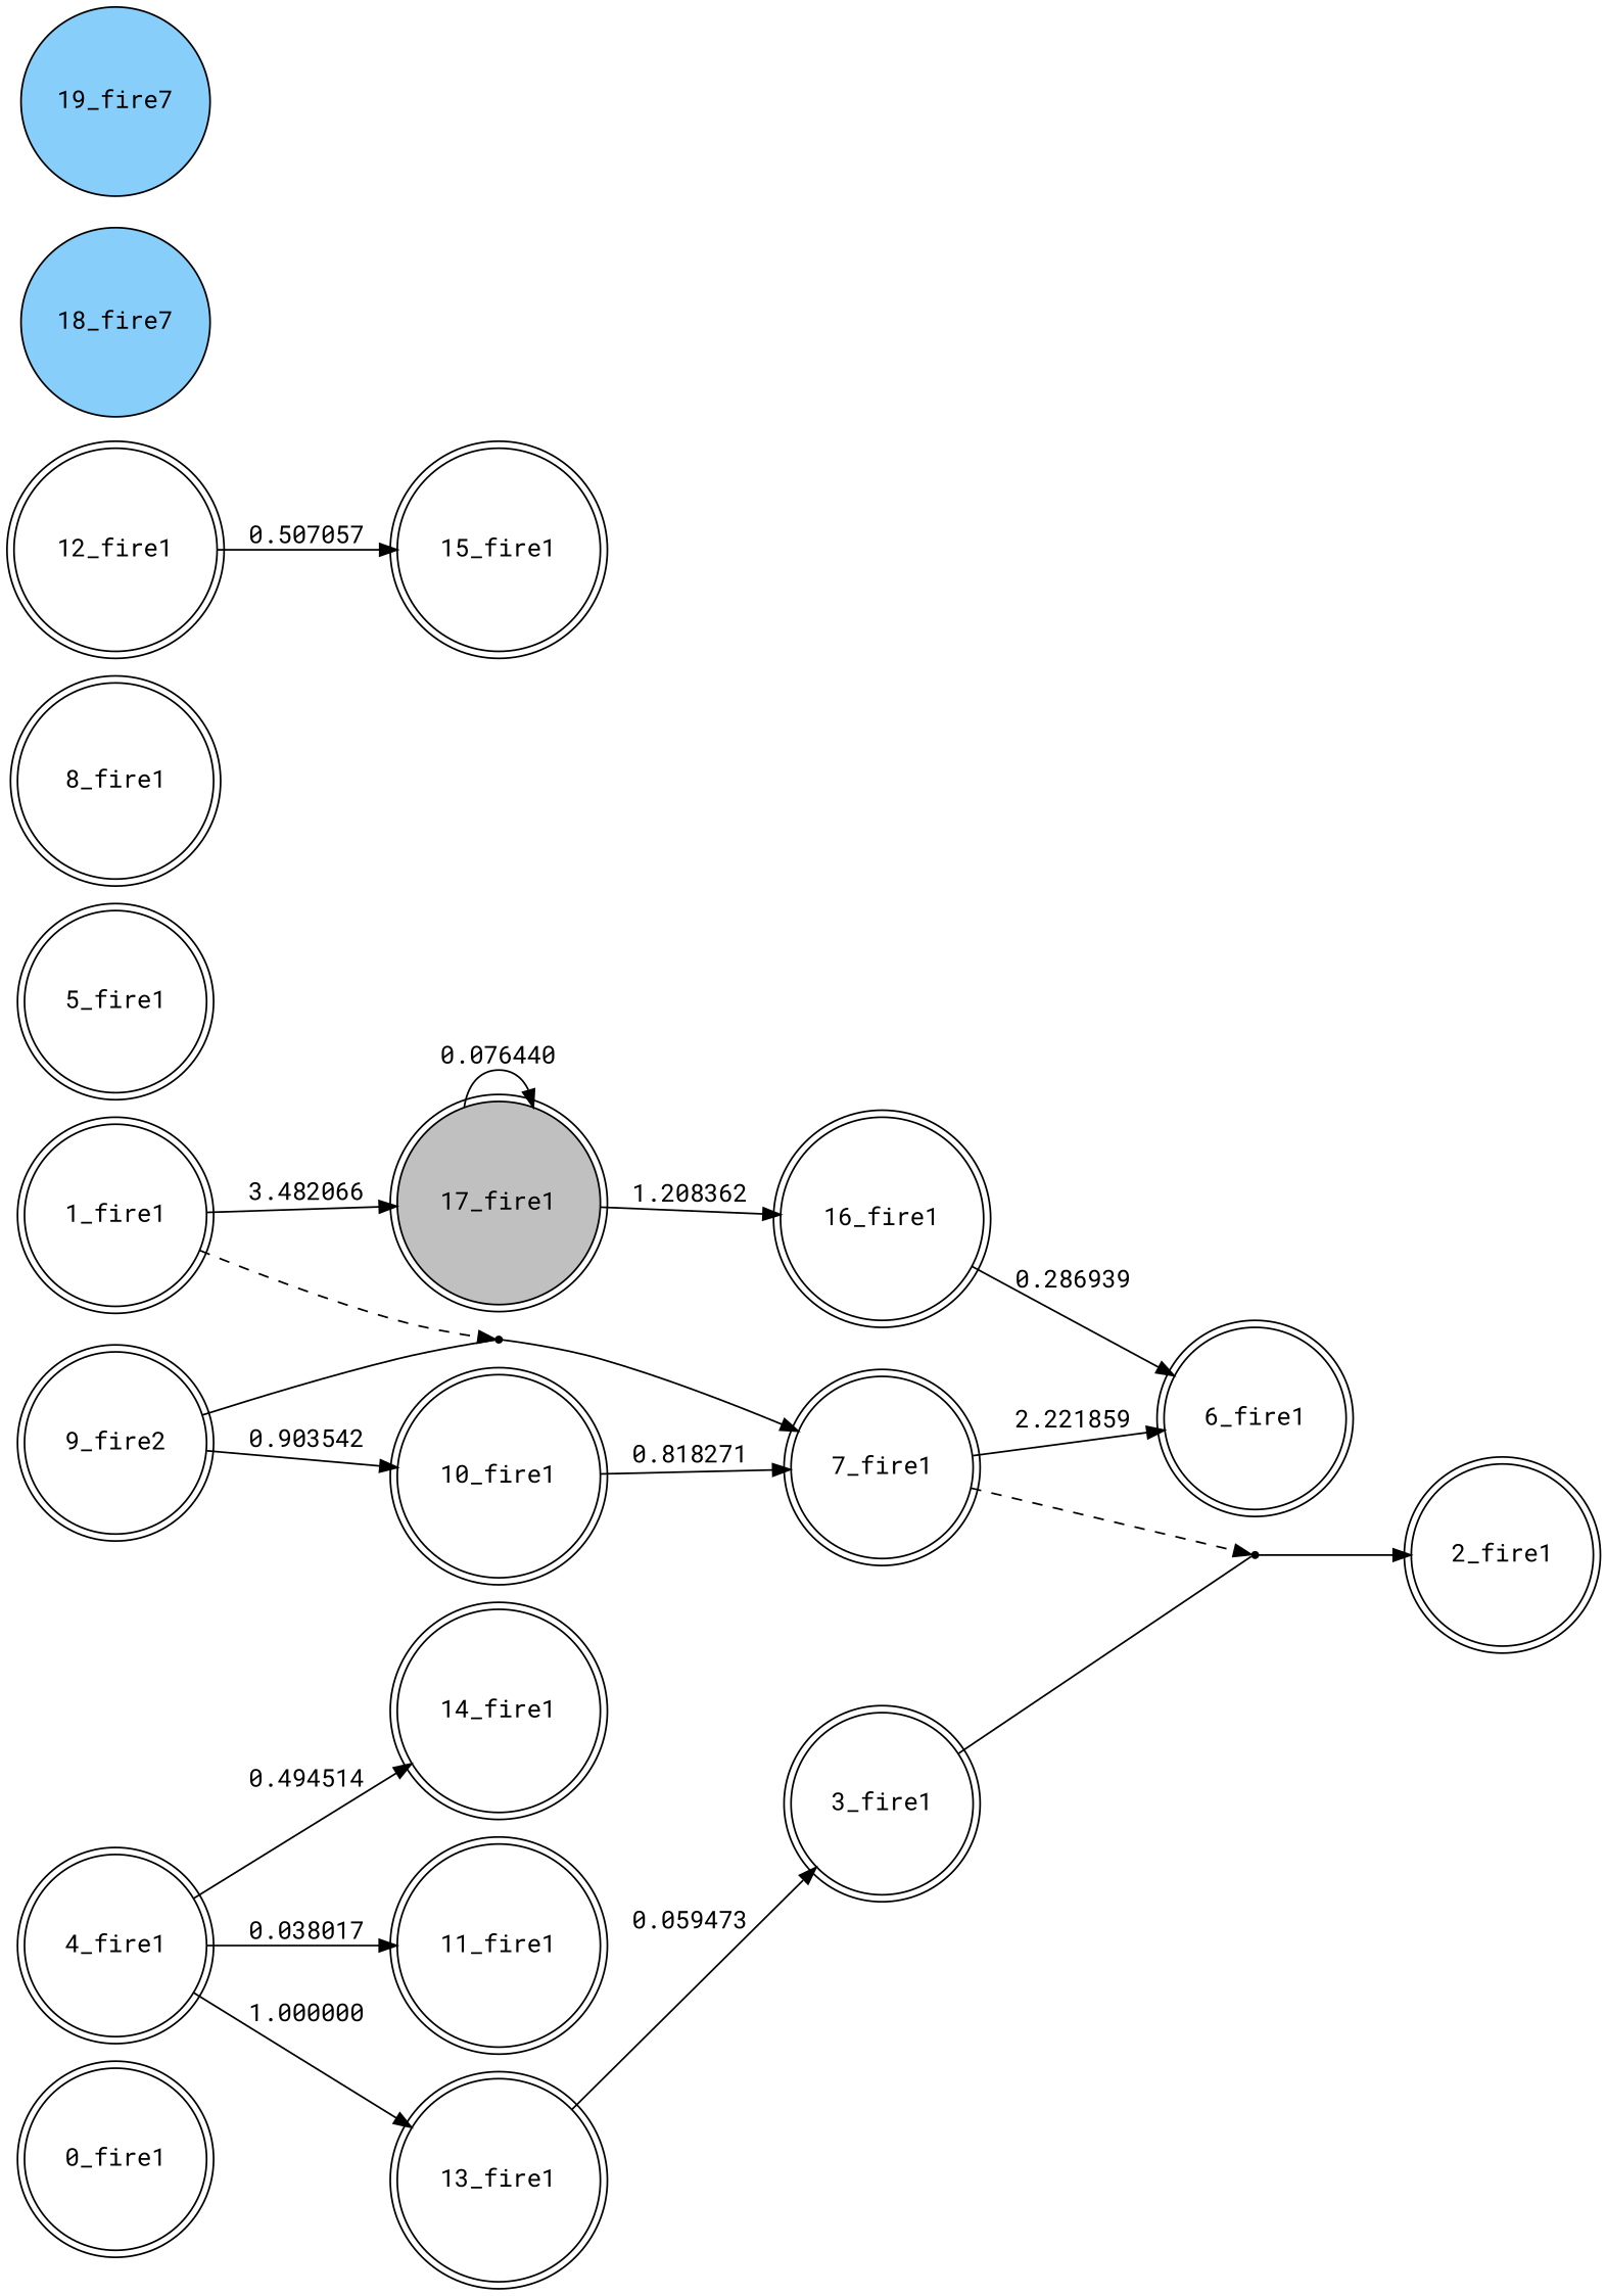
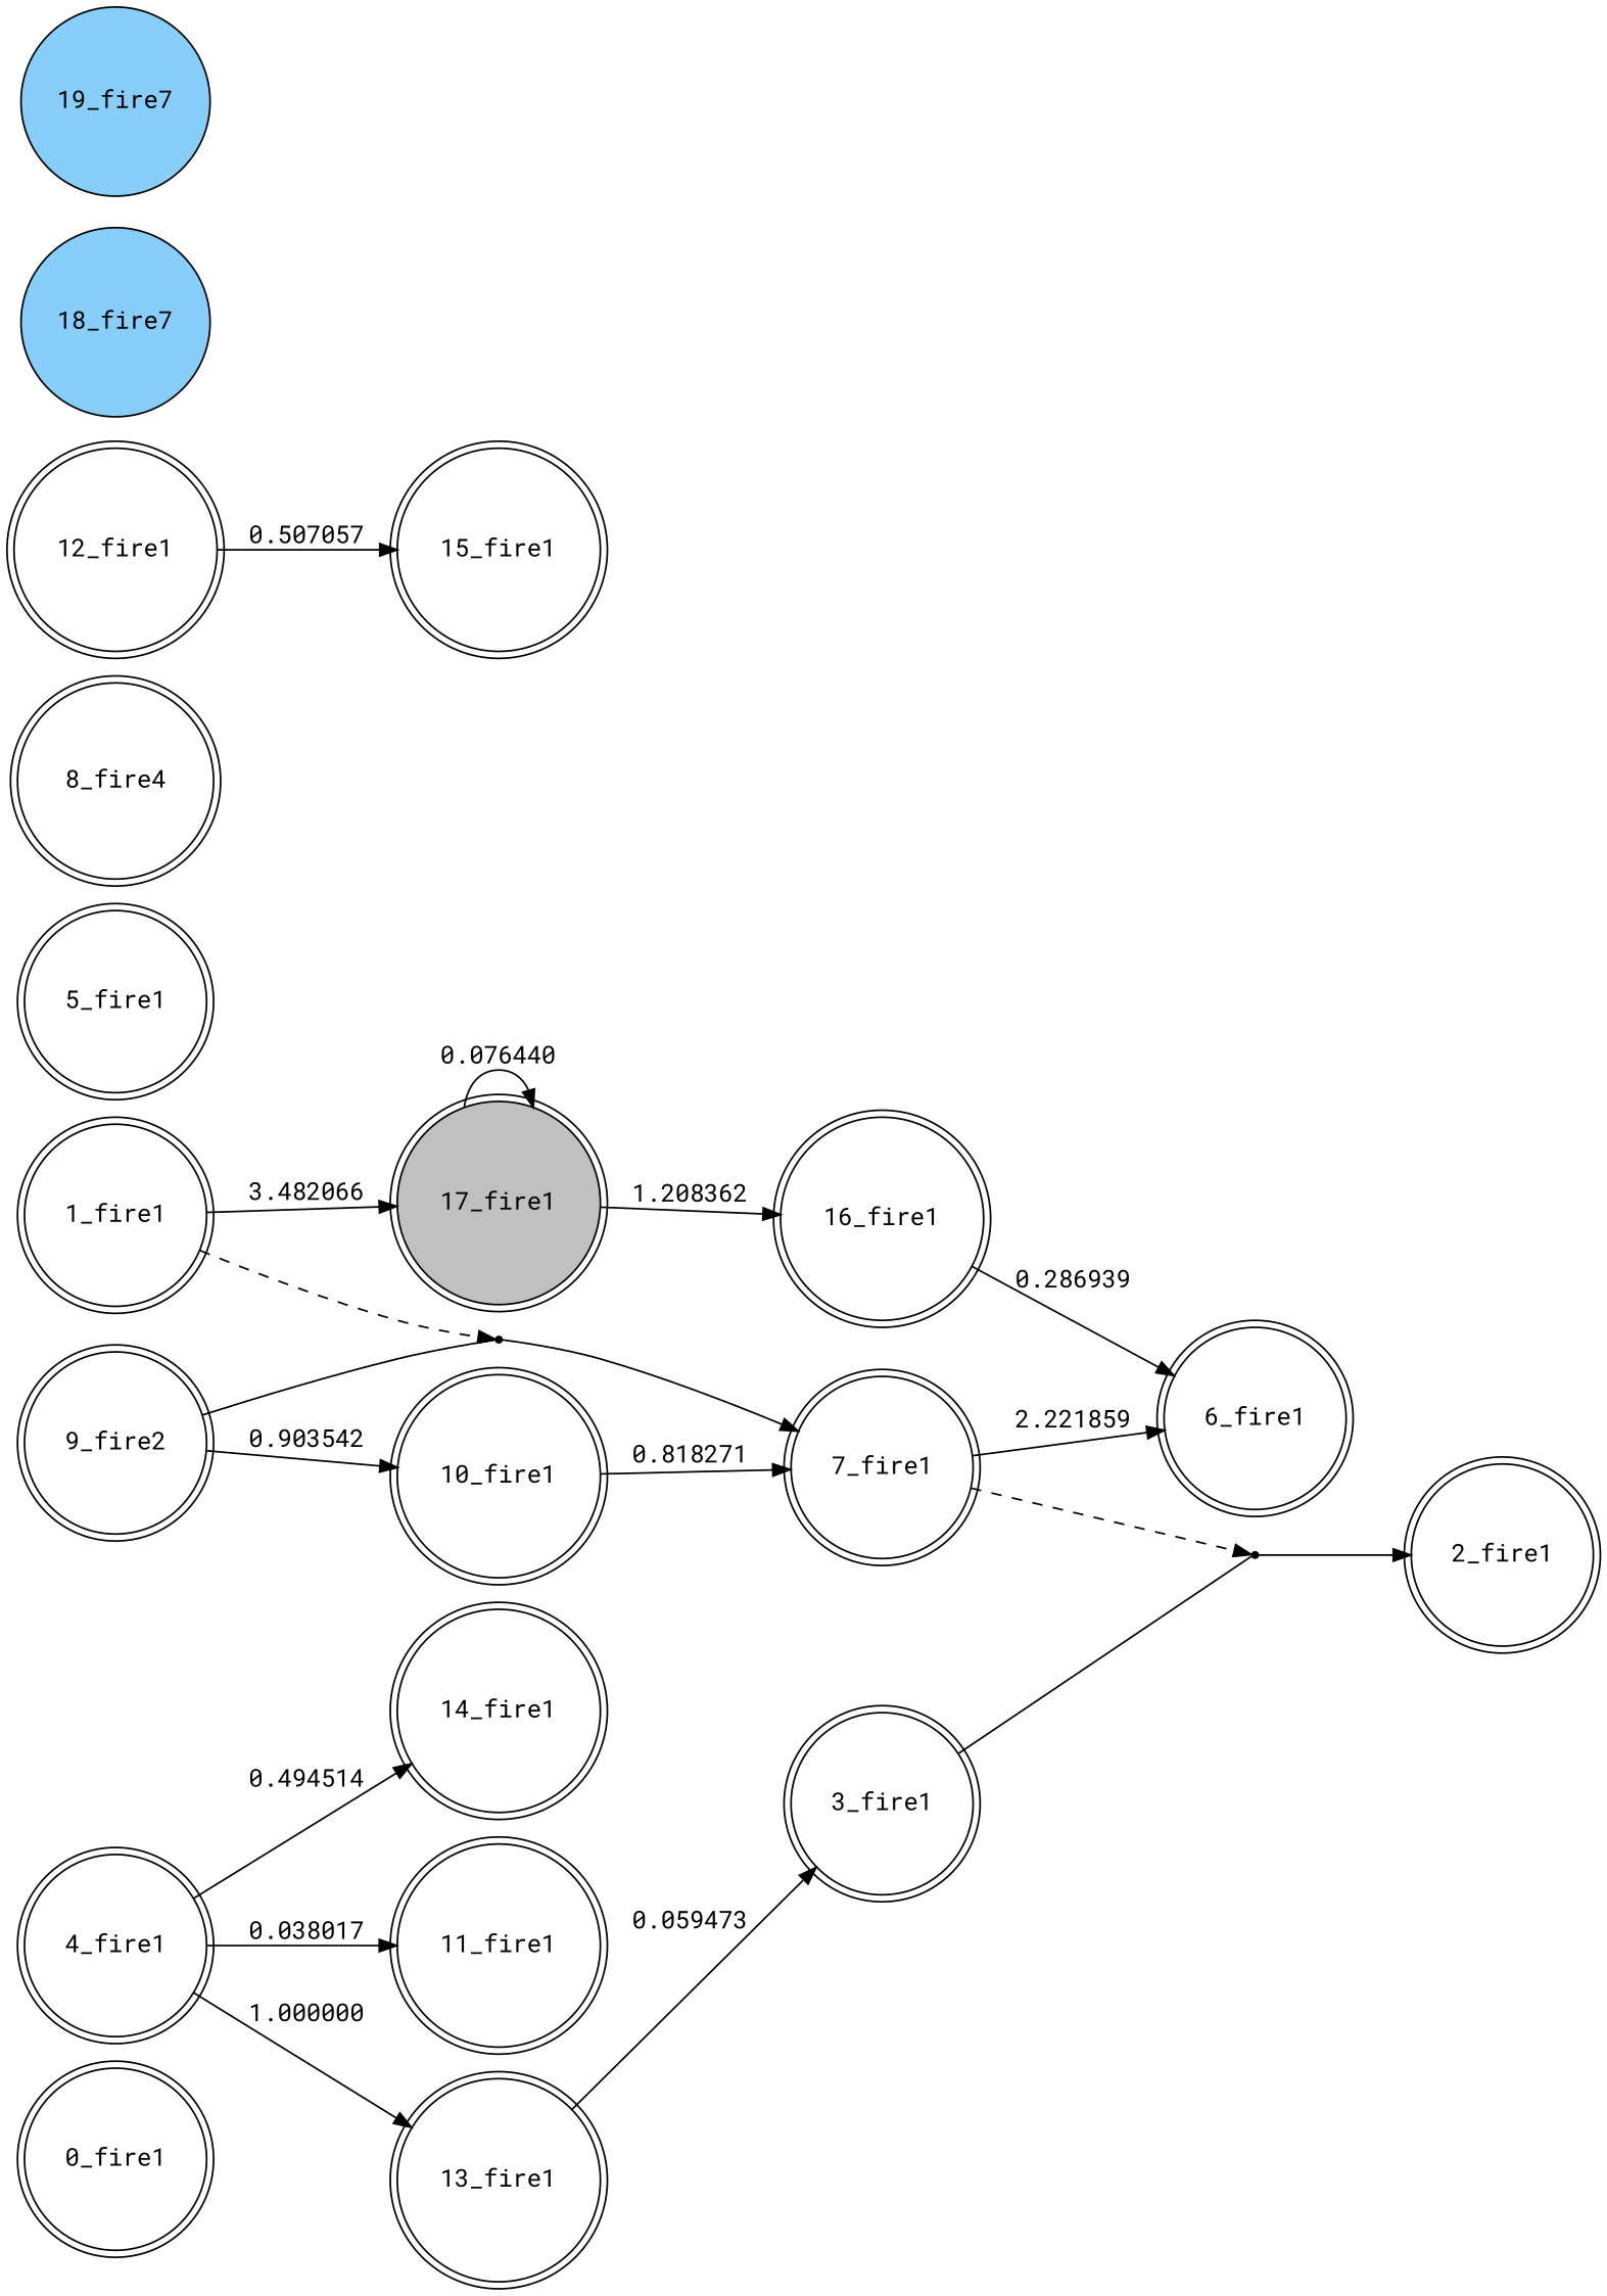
  digraph {
    fontname="Roboto Mono"
    rankdir=LR
    node [fontname="Roboto Mono" shape=doublecircle]
    edge [fontname="Roboto Mono"]
    n1 [label="0_fire1"]
    n2 [label="1_fire1"]
    n3 [fillcolor=gray label="17_fire1" style=filled]
    20 [shape=point]
    n5 [label="16_fire1"]
    n6 [label="7_fire1"]
    n7 [label="2_fire1"]
    n8 [label="3_fire1"]
    21 [shape=point]
    n10 [label="4_fire1"]
    n11 [label="11_fire1"]
    n12 [label="13_fire1"]
    n13 [label="14_fire1"]
    n14 [label="5_fire1"]
    n15 [label="6_fire1"]
-   n16 [label="8_fire1"]
+   n16 [label="8_fire4"]
    n17 [label="9_fire2"]
    n18 [label="10_fire1"]
    n19 [label="12_fire1"]
    n20 [label="15_fire1"]
    n21 [fillcolor=lightskyblue label="18_fire7" shape=circle style=filled]
    n22 [fillcolor=lightskyblue label="19_fire7" shape=circle style=filled]
    n2 -> n3 [label=3.482066]
    n2 -> 20 [style=dashed]
    n3 -> n3 [label=0.076440]
    n3 -> n5 [label=1.208362]
    20 -> n6
    n5 -> n15 [label=0.286939]
    n6 -> 21 [style=dashed]
    n6 -> n15 [label=2.221859]
    n8 -> 21 [dir=none]
    21 -> n7
    n10 -> n11 [label=0.038017]
    n10 -> n12 [label=1.000000]
    n10 -> n13 [label=0.494514]
    n12 -> n8 [label=0.059473]
    n17 -> 20 [dir=none]
    n17 -> n18 [label=0.903542]
    n18 -> n6 [label=0.818271]
    n19 -> n20 [label=0.507057]
  }
